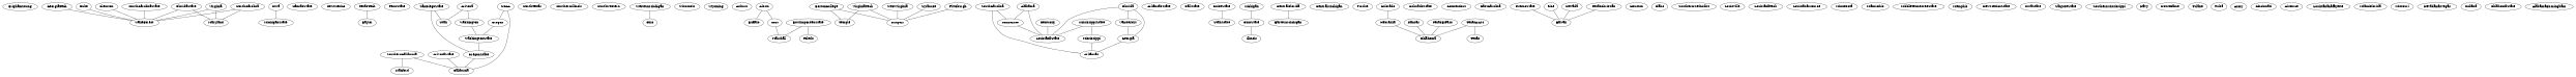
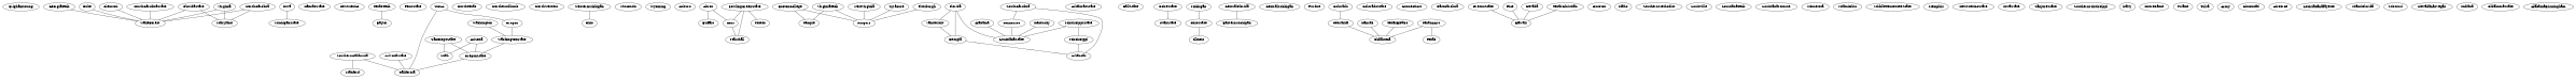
  graph {
    BrighamYoung
    FloridaState
    WakeForest
    Maryland
    Iowa
    MichiganState
    KansasState
    NewMexico
    TexasTech
    Baylor
    PennState
    SouthernCalifornia
    Stanford
    California
    ArizonaState
    SanDiegoState
    Utah
    OregonState
    NorthTexas
    NorthernIllinois
    Northwestern
    WesternMichigan
    Ohio
    Wisconsin
    Wyoming
    Auburn
    Akron
    Buffalo
    Kent
    Marshall
    VirginiaTech
    Temple
    Rutgers
    Alabama
    Tennessee
    LouisianaState
    UCLA
    Oregon
    WashingtonState
    Arizona
    ArkansasState
    NorthCarolinaState
    BallState
    Florida
    Vanderbilt
    Georgia
    Arkansas
    BoiseState
    UtahState
    BostonCollege
    WestVirginia
    BowlingGreenState
    Toledo
    Michigan
    OhioState
    Illinois
    Virginia
    Syracuse
    CentralFlorida
    EasternMichigan
    GeorgiaTech
    CentralMichigan
    Purdue
    Colorado
    Nebraska
    Oklahoma
    ColoradoState
    Connecticut
    EastCarolina
    Duke
    FresnoState
    Hawaii
    Houston
    Rice
    Idaho
    Washington
    Kansas
    SouthernMethodist
    Pittsburgh
    Kentucky
    Louisville
    LouisianaTech
    LouisianaMonroe
    Minnesota
    MiamiOhio
    MiddleTennesseeState
    MississippiState
    Mississippi
    Memphis
    Nevada
    NewMexicoState
    SouthCarolina
    IowaState
    SanJoseState
    SouthernMississippi
    Navy
    "TexasA&M"
    Texas
    NotreDame
    TexasElPaso
    Tulane
    Tulsa
    NorthCarolina
    Army
    Cincinnati
    AirForce
    LouisianaLafayette
    MiamiFlorida
    Missouri
    Clemson
    NevadaLasVegas
    Indiana
    OklahomaState
    TexasChristian
    AlabamaBirmingham
    FloridaState -- WakeForest
    FloridaState -- Maryland
    Iowa -- MichiganState
    TexasTech -- Baylor
    SouthernCalifornia -- Stanford
    SouthernCalifornia -- California
    ArizonaState -- California
    SanDiegoState -- Utah
    SanDiegoState -- OregonState
    OregonState -- California
    WesternMichigan -- Ohio
    Akron -- Buffalo
    Akron -- Kent
    Kent -- Marshall
    VirginiaTech -- Temple
    VirginiaTech -- Rutgers
-   Alabama -- Tennessee
    Alabama -- LouisianaState
    Tennessee -- LouisianaState
    UCLA -- California
    UCLA -- Oregon
    Oregon -- WashingtonState
    WashingtonState -- OregonState
    Arizona -- Utah
-   Arizona -- Washington
+   Arizona -- OregonState
    NorthCarolinaState -- WakeForest
    Florida -- LouisianaState
    Florida -- Vanderbilt
    Florida -- Georgia
    Vanderbilt -- Georgia
    Georgia -- Arkansas
    BoiseState -- UtahState
    BostonCollege -- Temple
    BostonCollege -- Rutgers
    WestVirginia -- Rutgers
+   BowlingGreenState -- Kent
    BowlingGreenState -- Marshall
    BowlingGreenState -- Toledo
    Michigan -- OhioState
    OhioState -- Illinois
    Virginia -- WakeForest
    Virginia -- Maryland
    Syracuse -- Rutgers
    CentralFlorida -- EasternMichigan
    GeorgiaTech -- WakeForest
    Colorado -- Nebraska
    Nebraska -- Oklahoma
    Duke -- WakeForest
    FresnoState -- Hawaii
    Rice -- Hawaii
    Washington -- WashingtonState
    Kansas -- Oklahoma
    Pittsburgh -- Rutgers
    Kentucky -- LouisianaState
    MississippiState -- LouisianaState
    MississippiState -- Mississippi
    Mississippi -- Arkansas
    Nevada -- Hawaii
    SouthCarolina -- Tennessee
    SouthCarolina -- Arkansas
    "TexasA&M" -- Oklahoma
    "TexasA&M" -- Texas
    TexasElPaso -- Oklahoma
    NorthCarolina -- WakeForest
    NorthCarolina -- Maryland
    Clemson -- WakeForest
    TexasChristian -- Hawaii
  }
